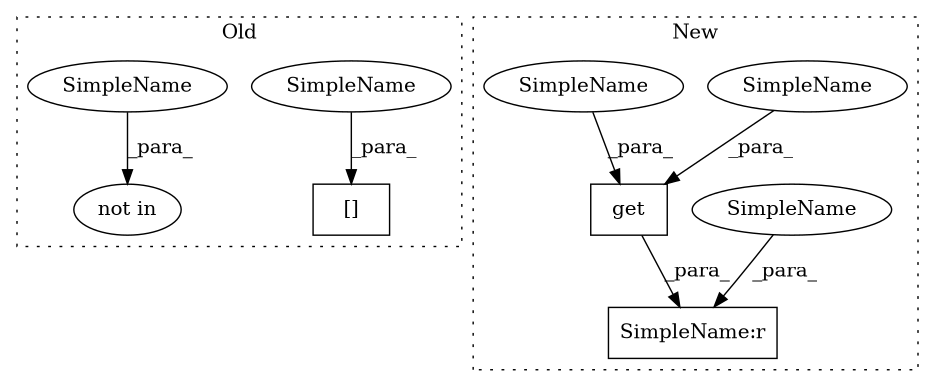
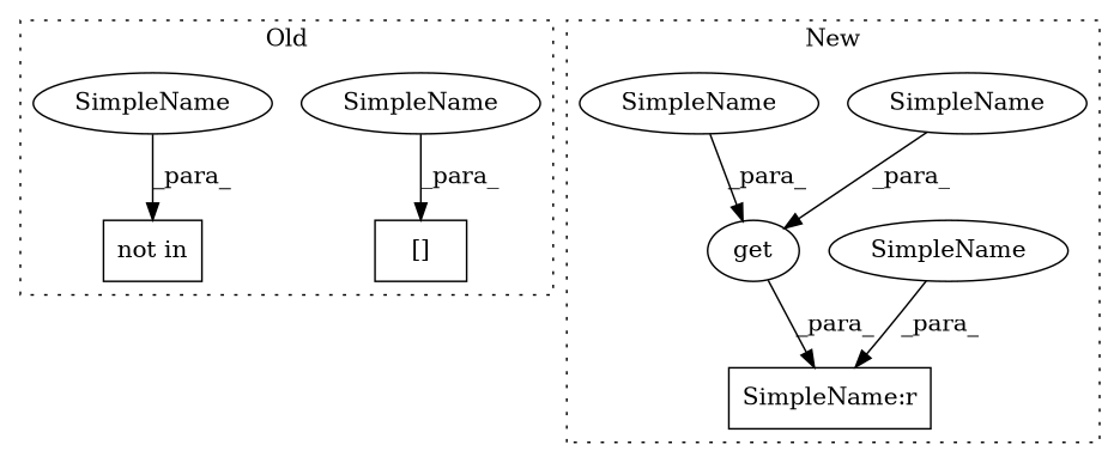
  digraph {
    node [a=42 l=3 s=666 shape=ellipse]
-   n1 [a=108 l=16 label="not in"]
+   n1 [a=108 l=16 label="not in" shape=box]
    n2 [a=2 l="6,1" label="[]" s="688,697" shape=box]
    n3 [label=SimpleName s=694]
    n4 [label=SimpleName]
-   n5 [a=32 l="4,1" label=get s="678,690" shape=box]
+   n5 [a=32 l="4,1" label=get s="678,690"]
    n6 [a=27 l=4 label="SimpleName:r" s=691 shape=box]
    n7 [l=4 label=SimpleName s=686]
    n8 [l=4 label=SimpleName s=695]
    n9 [label=SimpleName s=682]
    subgraph cluster_1 {
      label=Old
      style=dotted
      n1
      n2
      n3
      n4
    }
    subgraph cluster_2 {
      label=New
      style=dotted
      n5
      n6
      n7
      n8
      n9
    }
    n3 -> n2 [label=_para_]
    n4 -> n1 [label=_para_]
    n5 -> n6 [label=_para_]
    n7 -> n5 [label=_para_]
    n8 -> n6 [label=_para_]
    n9 -> n5 [label=_para_]
  }
